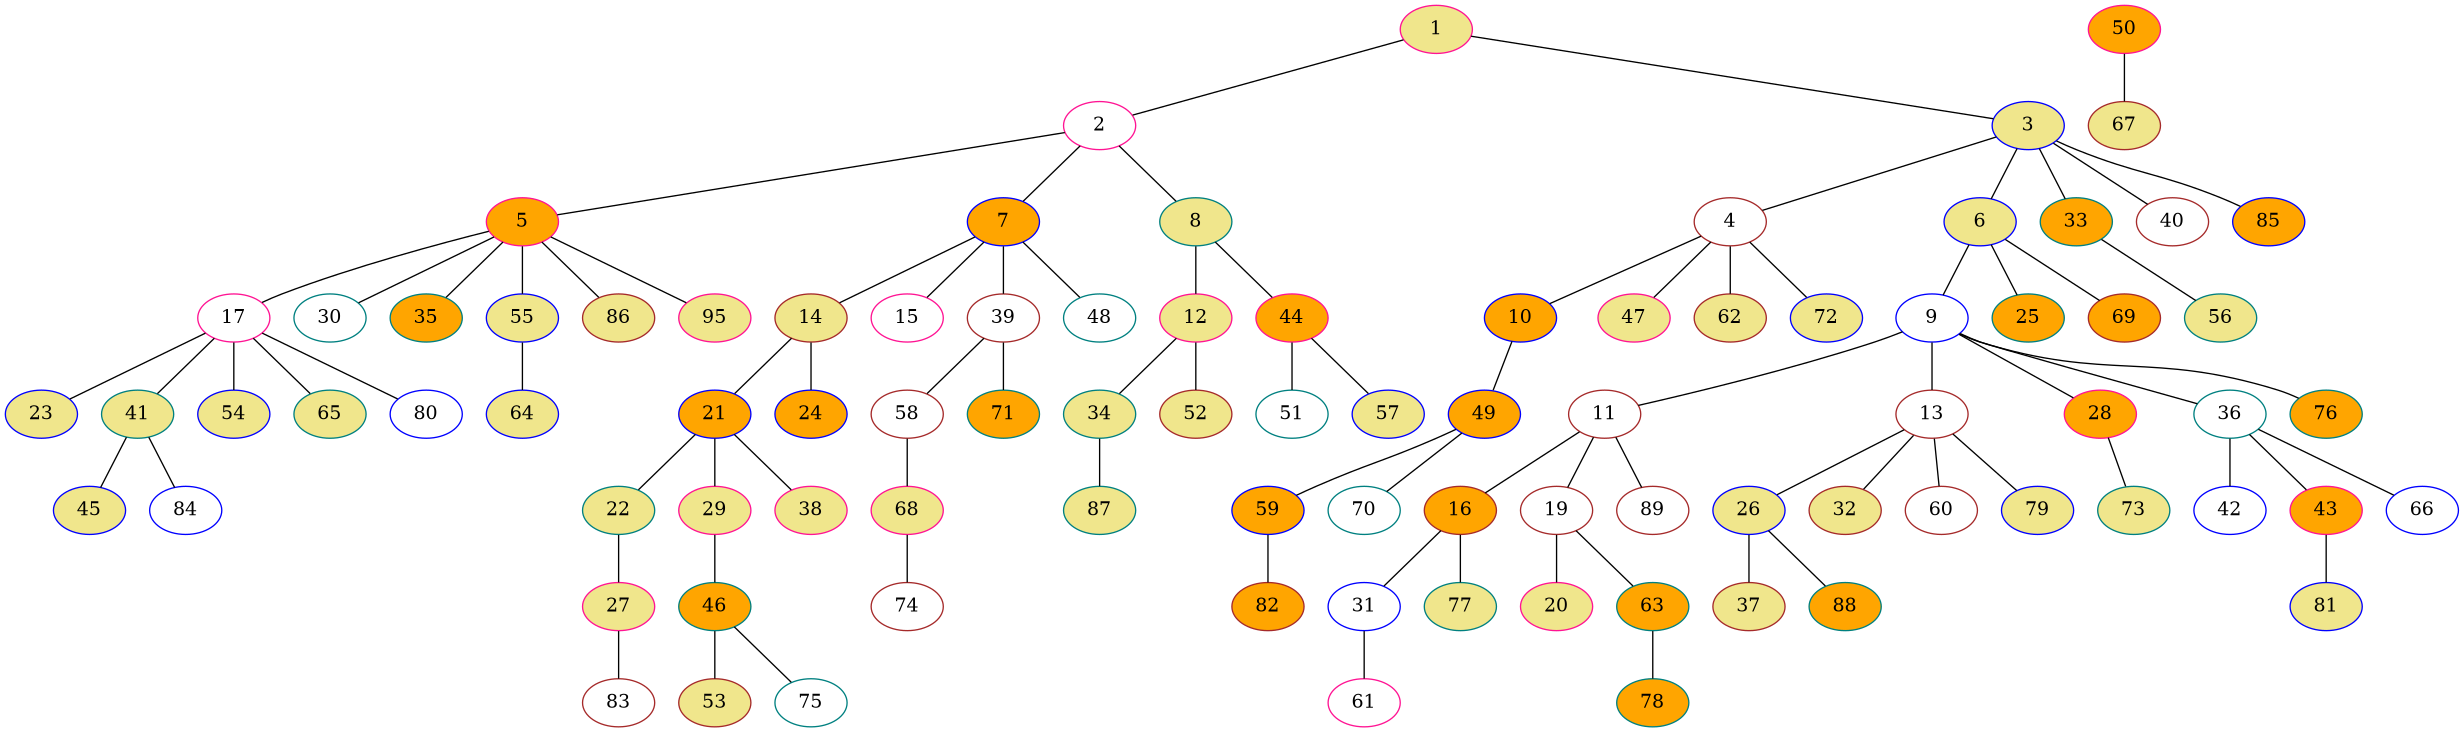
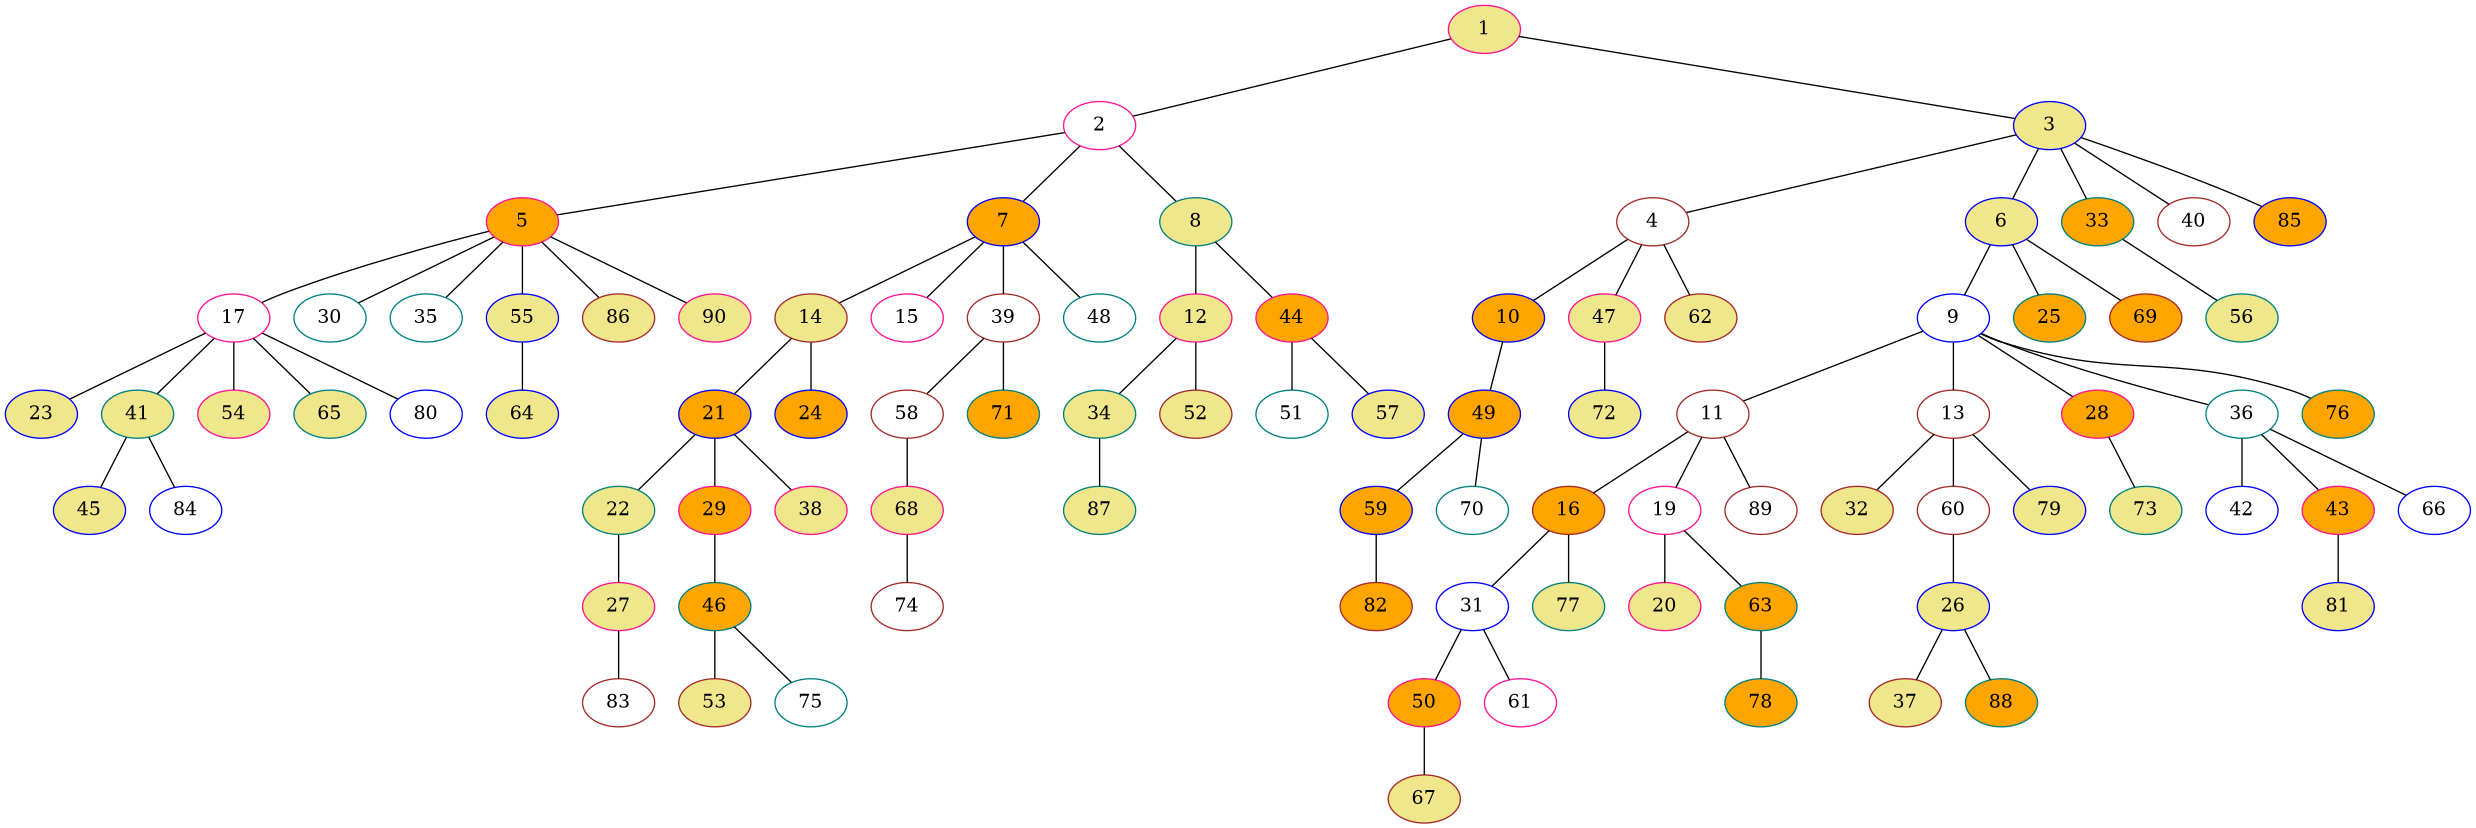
  graph {
    node [color=blue fillcolor=khaki style=filled]
    1 [color=deeppink]
    2 [color=deeppink fillcolor=white]
    3
    5 [color=deeppink fillcolor=orange]
    7 [fillcolor=orange]
    8 [color=teal]
    4 [color=brown fillcolor=white]
    6
    33 [color=teal fillcolor=orange]
    40 [color=brown fillcolor=white]
    85 [fillcolor=orange]
    17 [color=deeppink fillcolor=white]
    30 [color=teal fillcolor=white]
-   35 [color=teal fillcolor=orange]
+   35 [color=teal fillcolor=white]
    55
    86 [color=brown]
-   90 [color=deeppink label=95]
+   90 [color=deeppink]
    14 [color=brown]
    15 [color=deeppink fillcolor=white]
    39 [color=brown fillcolor=white]
    48 [color=teal fillcolor=white]
    12 [color=deeppink]
    44 [color=deeppink fillcolor=orange]
    10 [fillcolor=orange]
    47 [color=deeppink]
    62 [color=brown]
    72
    9 [fillcolor=white]
    25 [color=teal fillcolor=orange]
    69 [color=brown fillcolor=orange]
    56 [color=teal]
    49 [fillcolor=orange]
    23
    41 [color=teal]
-   54
+   54 [color=deeppink]
    65 [color=teal]
    80 [fillcolor=white]
    64
    11 [color=brown fillcolor=white]
    13 [color=brown fillcolor=white]
    28 [color=deeppink fillcolor=orange]
    36 [color=teal fillcolor=white]
    76 [color=teal fillcolor=orange]
    21 [fillcolor=orange]
    24 [fillcolor=orange]
    58 [color=brown fillcolor=white]
    71 [color=teal fillcolor=orange]
    34 [color=teal]
    52 [color=brown]
    51 [color=teal fillcolor=white]
    57
    16 [color=brown fillcolor=orange]
-   19 [color=brown fillcolor=white]
+   19 [color=deeppink fillcolor=white]
    89 [color=brown fillcolor=white]
    26
    32 [color=brown]
    60 [color=brown fillcolor=white]
    79
    73 [color=teal]
    42 [fillcolor=white]
    43 [color=deeppink fillcolor=orange]
    66 [fillcolor=white]
    59 [fillcolor=orange]
    70 [color=teal fillcolor=white]
    31 [fillcolor=white]
    77 [color=teal]
    20 [color=deeppink]
    63 [color=teal fillcolor=orange]
    87 [color=teal]
    37 [color=brown]
    88 [color=teal fillcolor=orange]
    22 [color=teal]
-   29 [color=deeppink]
+   29 [color=deeppink fillcolor=orange]
    38 [color=deeppink]
    50 [color=deeppink fillcolor=orange]
    61 [color=deeppink fillcolor=white]
    45
    84 [fillcolor=white]
    78 [color=teal fillcolor=orange]
    27 [color=deeppink]
    46 [color=teal fillcolor=orange]
    83 [color=brown fillcolor=white]
    53 [color=brown]
    75 [color=teal fillcolor=white]
    67 [color=brown]
    81
    68 [color=deeppink]
    82 [color=brown fillcolor=orange]
    74 [color=brown fillcolor=white]
    1 -- 2
    1 -- 3
    2 -- 5
    2 -- 7
    2 -- 8
    3 -- 4
    3 -- 6
    3 -- 33
    3 -- 40
    3 -- 85
    5 -- 17
    5 -- 30
    5 -- 35
    5 -- 55
    5 -- 86
    5 -- 90
    7 -- 14
    7 -- 15
    7 -- 39
    7 -- 48
    8 -- 12
    8 -- 44
    4 -- 10
    4 -- 47
    4 -- 62
-   4 -- 72
+   47 -- 72
    6 -- 9
    6 -- 25
    6 -- 69
    33 -- 56
    17 -- 23
    17 -- 41
    17 -- 54
    17 -- 65
    17 -- 80
    55 -- 64
    14 -- 21
    14 -- 24
    39 -- 58
    39 -- 71
    12 -- 34
    12 -- 52
    44 -- 51
    44 -- 57
    10 -- 49
    9 -- 11
    9 -- 13
    9 -- 28
    9 -- 36
    9 -- 76
    49 -- 59
    49 -- 70
    41 -- 45
    41 -- 84
    11 -- 16
    11 -- 19
    11 -- 89
-   13 -- 26
+   60 -- 26
    13 -- 32
    13 -- 60
    13 -- 79
    28 -- 73
    36 -- 42
    36 -- 43
    36 -- 66
    21 -- 22
    21 -- 29
    21 -- 38
    58 -- 68
    34 -- 87
    16 -- 31
    16 -- 77
    19 -- 20
    19 -- 63
    26 -- 37
    26 -- 88
    43 -- 81
    59 -- 82
+   31 -- 50
    31 -- 61
    63 -- 78
    22 -- 27
    29 -- 46
    50 -- 67
    27 -- 83
    46 -- 53
    46 -- 75
    68 -- 74
  }
